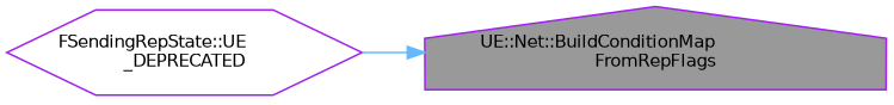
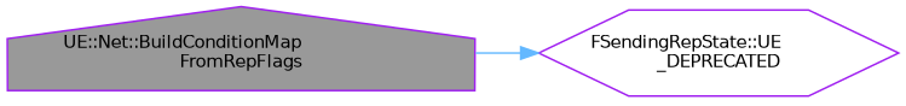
  digraph {
    rankdir=RL
    node [color=purple fontname=Helvetica fontsize=10 style=filled]
    n1 [fillcolor=grey60 fontcolor=black height=0.2 label="UE::Net::BuildConditionMap\lFromRepFlags" shape=house width=0.4]
    n2 [fillcolor=white height=0.2 label="FSendingRepState::UE\l_DEPRECATED" shape=hexagon width=0.4]
-   n1 -> n2 [color=steelblue1 dir=back fontname=Helvetica fontsize=10 labelfontname=Helvetica labelfontsize=10 style=solid]
+   n2 -> n1 [color=steelblue1 dir=back fontname=Helvetica fontsize=10 labelfontname=Helvetica labelfontsize=10 style=solid]
  }
